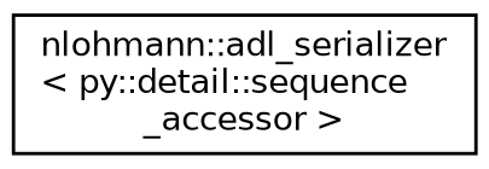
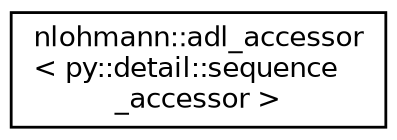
  digraph {
    rankdir=TB
-   n1 [color=black fillcolor=white fontname=Helvetica fontsize=10 height=0.2 label="nlohmann::adl_serializer\l\< py::detail::sequence\l_accessor \>" shape=record style=filled width=0.4]
+   n1 [color=black fillcolor=white fontname=Helvetica fontsize=10 height=0.2 label="nlohmann::adl_accessor\l\< py::detail::sequence\l_accessor \>" shape=record style=filled width=0.4]
  }
